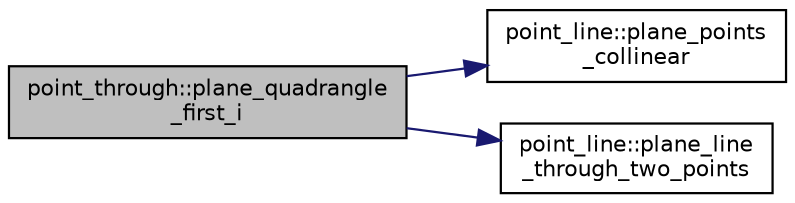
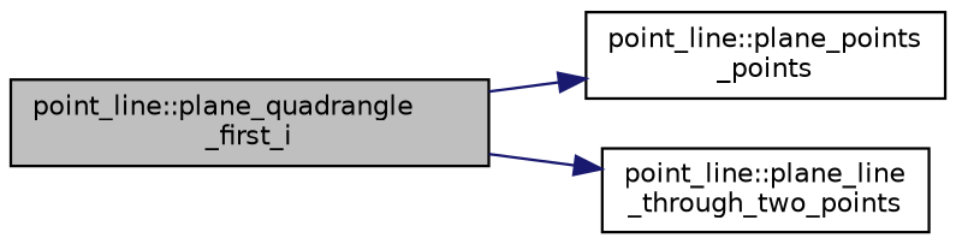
  digraph {
    rankdir=LR
    node [color=black fillcolor=white fontname=Helvetica fontsize=10 shape=record style=filled]
    edge [color=midnightblue fontname=Helvetica fontsize=10 labelfontname=Helvetica labelfontsize=10 style=solid]
-   n1 [fillcolor=grey75 fontcolor=black height=0.2 label="point_through::plane_quadrangle\l_first_i" width=0.4]
-   n2 [height=0.2 label="point_line::plane_points\l_collinear" width=0.4]
+   n1 [fillcolor=grey75 fontcolor=black height=0.2 label="point_line::plane_quadrangle\l_first_i" width=0.4]
+   n2 [height=0.2 label="point_line::plane_points\l_points" width=0.4]
    n3 [height=0.2 label="point_line::plane_line\l_through_two_points" width=0.4]
    n1 -> n2
    n1 -> n3
  }
